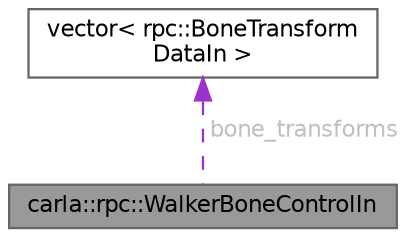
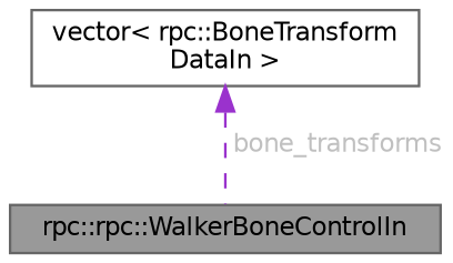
  digraph {
    node [color=gray40 fontname=Helvetica fontsize=10 shape=box style=filled]
-   n1 [fillcolor=grey60 fontcolor=black height=0.2 label="carla::rpc::WalkerBoneControlIn" width=0.4]
+   n1 [fillcolor=grey60 fontcolor=black height=0.2 label="rpc::rpc::WalkerBoneControlIn" width=0.4]
    n2 [fillcolor=white height=0.2 label="vector\< rpc::BoneTransform\lDataIn \>" width=0.4]
    n2 -> n1 [color=darkorchid3 dir=back fontcolor=grey fontname=Helvetica fontsize=10 label=" bone_transforms" labelfontname=Helvetica labelfontsize=10 style=dashed]
  }
